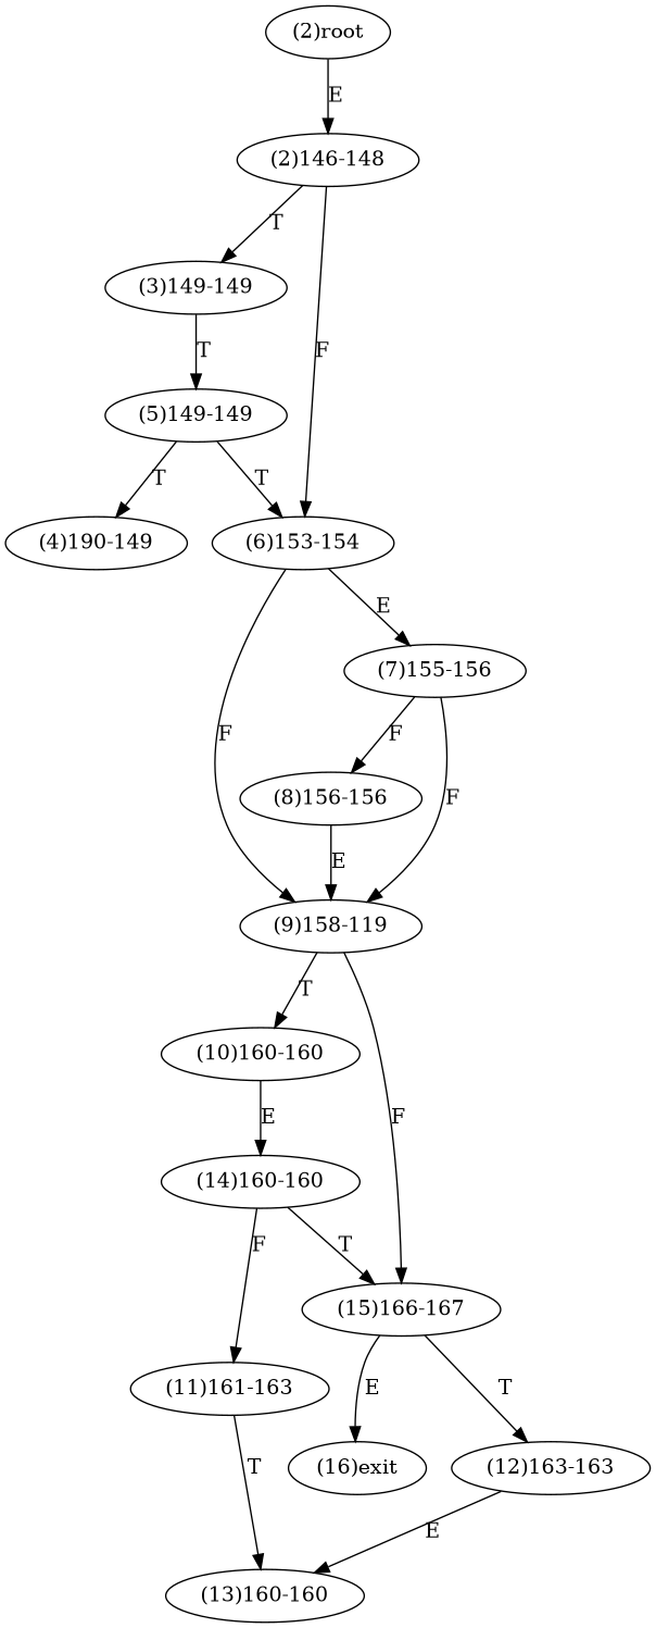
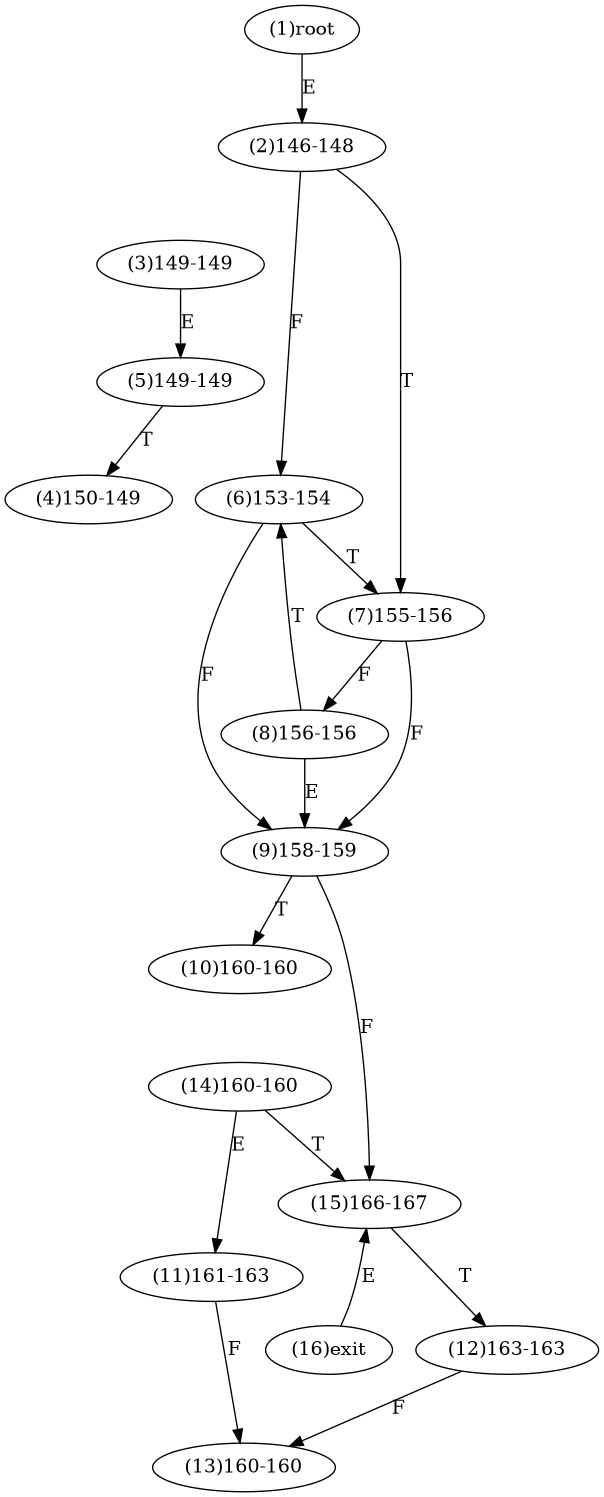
  digraph {
-   n1 [label="(2)root"]
+   n1 [label="(1)root"]
    n2 [label="(2)146-148"]
    n3 [label="(3)149-149"]
    n4 [label="(6)153-154"]
    n5 [label="(5)149-149"]
    n6 [label="(7)155-156"]
-   n7 [label="(9)158-119"]
-   n8 [label="(4)190-149"]
+   n7 [label="(9)158-159"]
+   n8 [label="(4)150-149"]
    n9 [label="(8)156-156"]
    n10 [label="(10)160-160"]
    n11 [label="(15)166-167"]
    n12 [label="(14)160-160"]
    n13 [label="(12)163-163"]
    n14 [label="(16)exit"]
    n15 [label="(11)161-163"]
    n16 [label="(13)160-160"]
    n1 -> n2 [label=E]
-   n2 -> n3 [label=T]
+   n2 -> n6 [label=T]
    n2 -> n4 [label=F]
-   n3 -> n5 [label=T]
-   n4 -> n6 [label=E]
+   n3 -> n5 [label=E]
+   n4 -> n6 [label=T]
    n4 -> n7 [label=F]
-   n5 -> n4 [label=T]
+   n9 -> n4 [label=T]
    n5 -> n8 [label=T]
    n6 -> n7 [label=F]
    n6 -> n9 [label=F]
    n7 -> n10 [label=T]
    n7 -> n11 [label=F]
    n9 -> n7 [label=E]
-   n10 -> n12 [label=E]
    n11 -> n13 [label=T]
-   n11 -> n14 [label=E]
+   n14 -> n11 [label=E]
    n12 -> n11 [label=T]
-   n12 -> n15 [label=F]
-   n13 -> n16 [label=E]
-   n15 -> n16 [label=T]
+   n12 -> n15 [label=E]
+   n13 -> n16 [label=F]
+   n15 -> n16 [label=F]
  }
